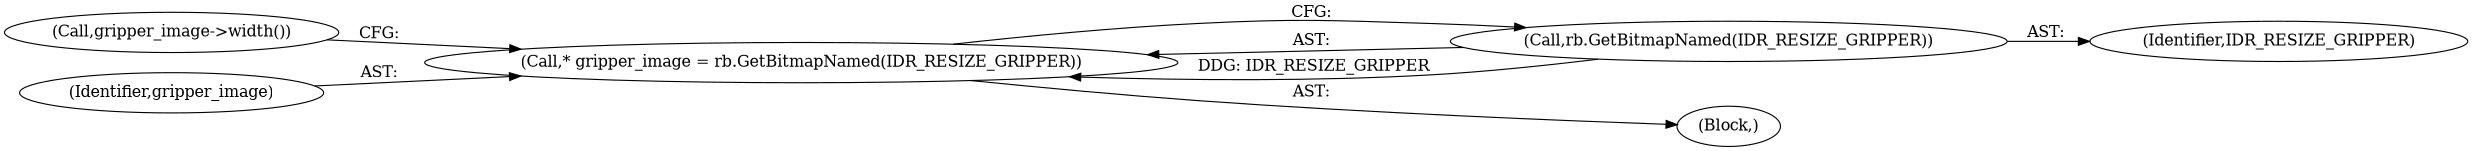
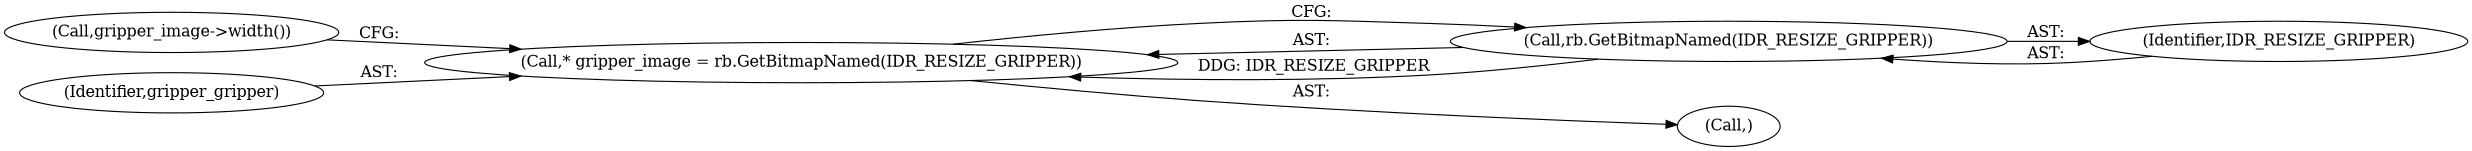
  digraph {
    rankdir=LR
    n1 [label="(Call,* gripper_image = rb.GetBitmapNamed(IDR_RESIZE_GRIPPER))"]
    n2 [label="(Call,rb.GetBitmapNamed(IDR_RESIZE_GRIPPER))"]
-   n3 [label="(Block,)"]
+   n3 [label="(Call,)"]
    n4 [label="(Identifier,IDR_RESIZE_GRIPPER)"]
    n5 [label="(Call,gripper_image->width())"]
-   n6 [label="(Identifier,gripper_image)"]
+   n6 [label="(Identifier,gripper_gripper)"]
    n1 -> n2 [label="CFG: "]
    n1 -> n3 [label="AST: "]
    n2 -> n1 [label="AST: "]
    n2 -> n1 [label="DDG: IDR_RESIZE_GRIPPER"]
    n2 -> n4 [label="AST: "]
+   n4 -> n2 [label="AST: "]
    n5 -> n1 [label="CFG: "]
    n6 -> n1 [label="AST: "]
  }
